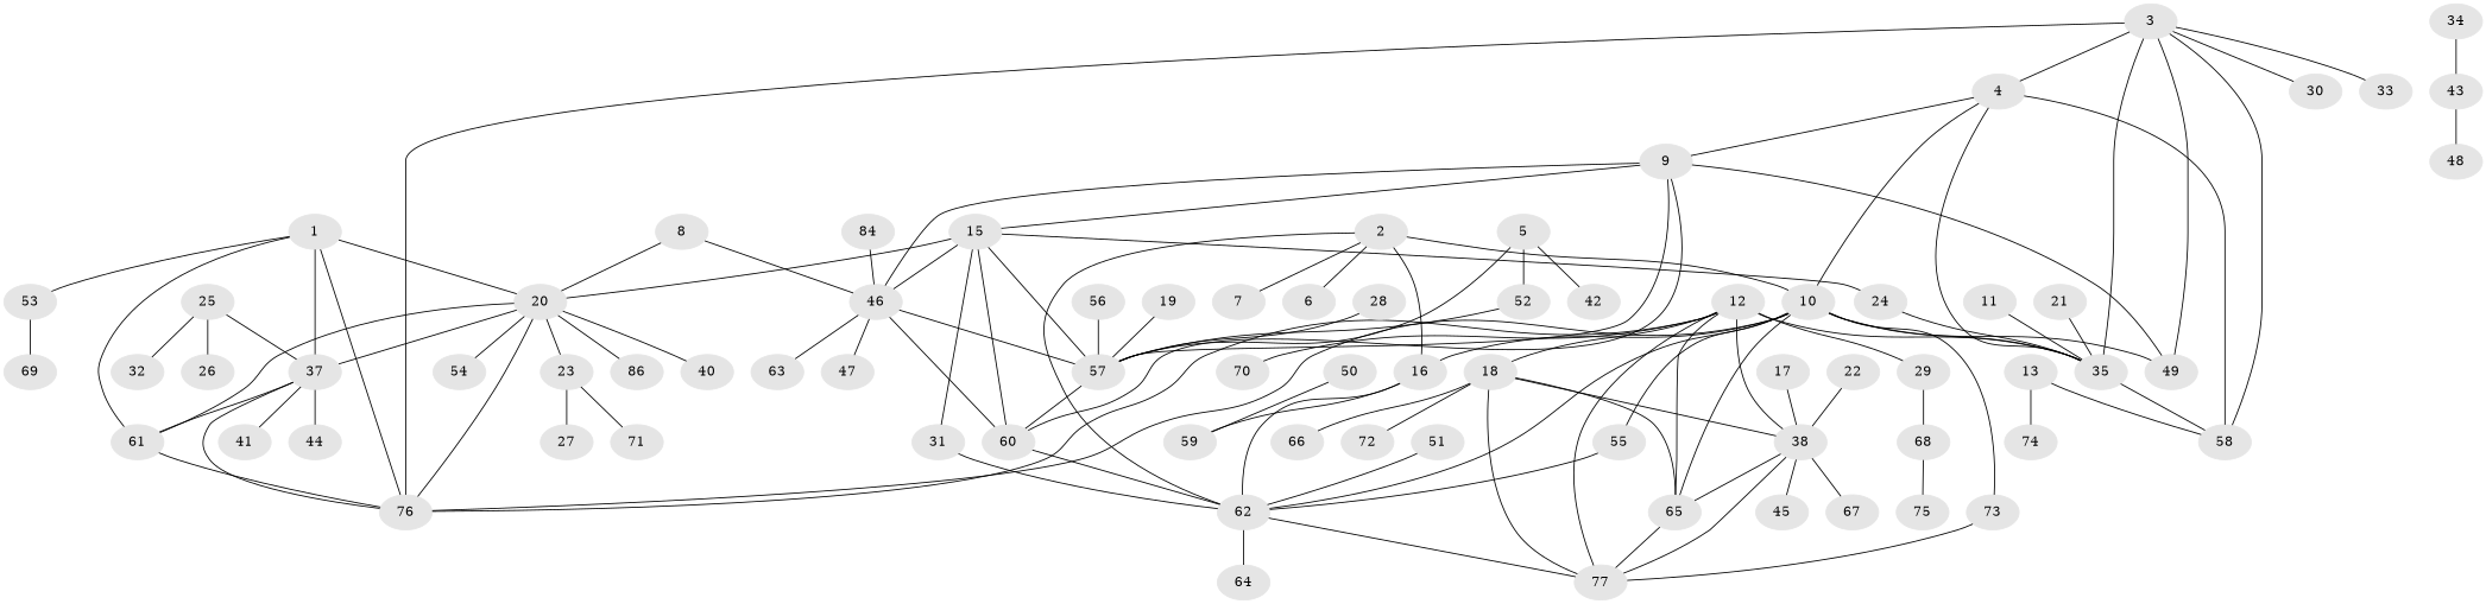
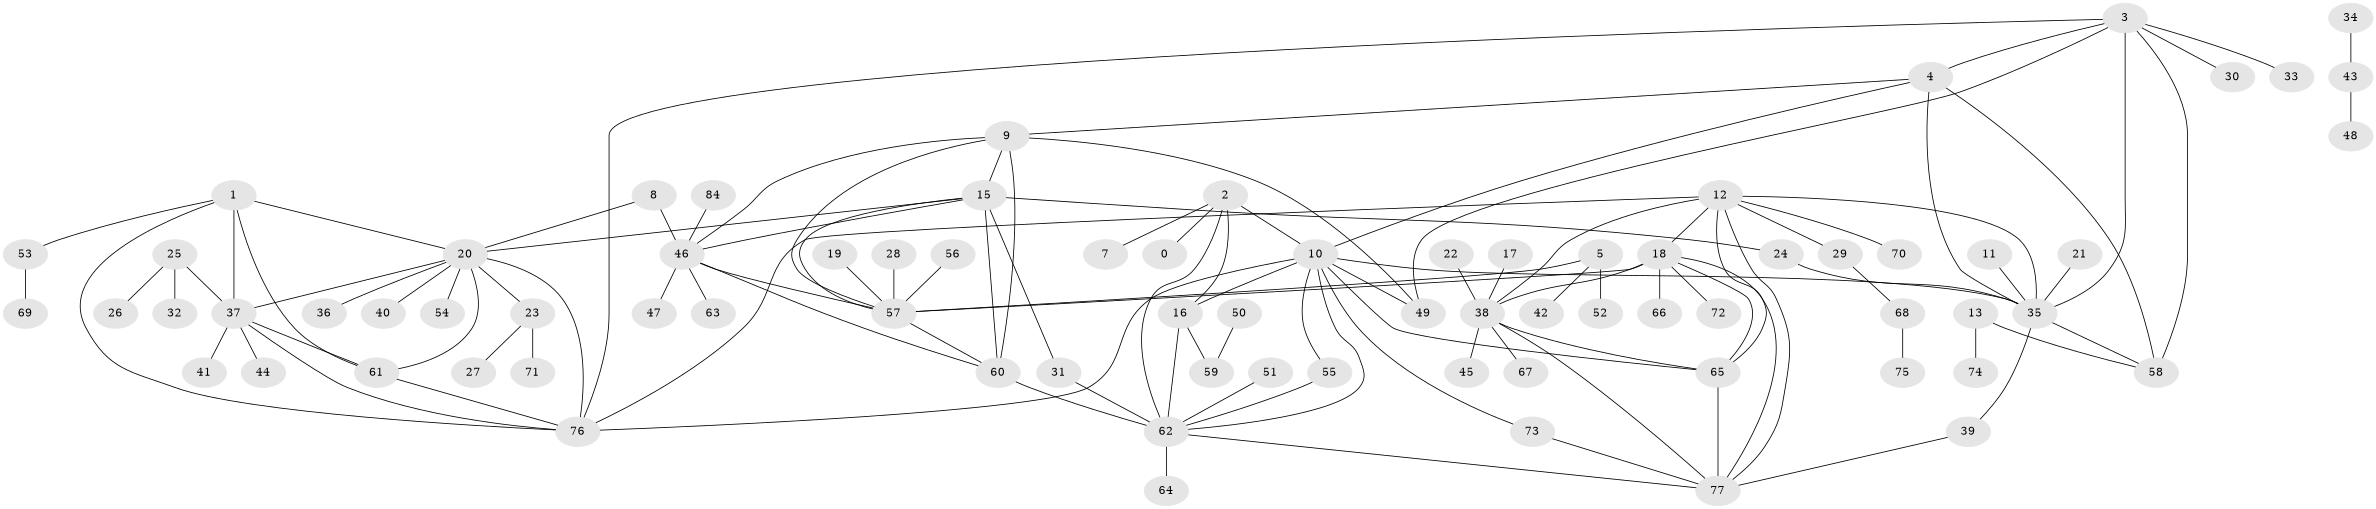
  graph {
    node [color=gray90 style=filled]
    edge [weight=1.0]
    1
    20
    37
    53
    61
    76
    23
-   36 [label=86]
+   36
    40
    54
    41
    44
    69
    2
-   6
+   6 [label=0]
    7
    10
    16
    62
    35
    49
    55
    65
    73
    59
    77
    64
    3
    4
    30
    33
    58
    9
+   39
    57
    46
    15
    60
    5
    42
    52
    8
    47
    63
    24
    31
    11
    12
    18
    29
    38
    70
    66
    72
    68
    45
    67
    13
    74
    n60 [label=84]
    17
    19
    27
    71
    34
    43
    21
    22
    25
    26
    32
    28
    75
    48
    50
    51
    56
    1 -- 20
    1 -- 37
    1 -- 53
    1 -- 61
    1 -- 76
    20 -- 37
    20 -- 61
    20 -- 76
    20 -- 23
    20 -- 36
    20 -- 40
    20 -- 54
    37 -- 61
    37 -- 76
    37 -- 41
    37 -- 44
    53 -- 69
    61 -- 76
    23 -- 27
    23 -- 71
    2 -- 6
    2 -- 7
    2 -- 10 [weight=2.0]
    2 -- 16 [weight=2.0]
    2 -- 62 [weight=2.0]
    10 -- 76
    10 -- 16
    10 -- 62
    10 -- 35
    10 -- 49
    10 -- 55
    10 -- 65
    10 -- 73
    16 -- 62
    16 -- 59
    62 -- 77
    62 -- 64
    35 -- 58
+   35 -- 39
    55 -- 62
    65 -- 77
    73 -- 77
    3 -- 76
    3 -- 35 [weight=2.0]
    3 -- 49
    3 -- 4 [weight=2.0]
    3 -- 30
    3 -- 33
    3 -- 58 [weight=2.0]
    4 -- 10
    4 -- 35
    4 -- 58
    4 -- 9
    9 -- 49
    9 -- 57
    9 -- 46
    9 -- 15
    9 -- 60
+   39 -- 77
    57 -- 60
    46 -- 57
    46 -- 60
    46 -- 47
    46 -- 63
    15 -- 20
    15 -- 57
    15 -- 46
    15 -- 60
    15 -- 24
    15 -- 31
    60 -- 62
    5 -- 57
    5 -- 42
    5 -- 52
    8 -- 20
    8 -- 46
    24 -- 35
    31 -- 62
    11 -- 35
    12 -- 76
    12 -- 35
    12 -- 65
    12 -- 77
    12 -- 18
    12 -- 29
    12 -- 38
    12 -- 70
    18 -- 65
    18 -- 77
-   52 -- 57
+   18 -- 57
    18 -- 38
    18 -- 66
    18 -- 72
    29 -- 68
    38 -- 65
    38 -- 77
    38 -- 45
    38 -- 67
    68 -- 75
    13 -- 58
    13 -- 74
    n60 -- 46
    17 -- 38
    19 -- 57
    34 -- 43
    43 -- 48
    21 -- 35
    22 -- 38
    25 -- 37
    25 -- 26
    25 -- 32
    28 -- 57
    50 -- 59
    51 -- 62
    56 -- 57
  }
